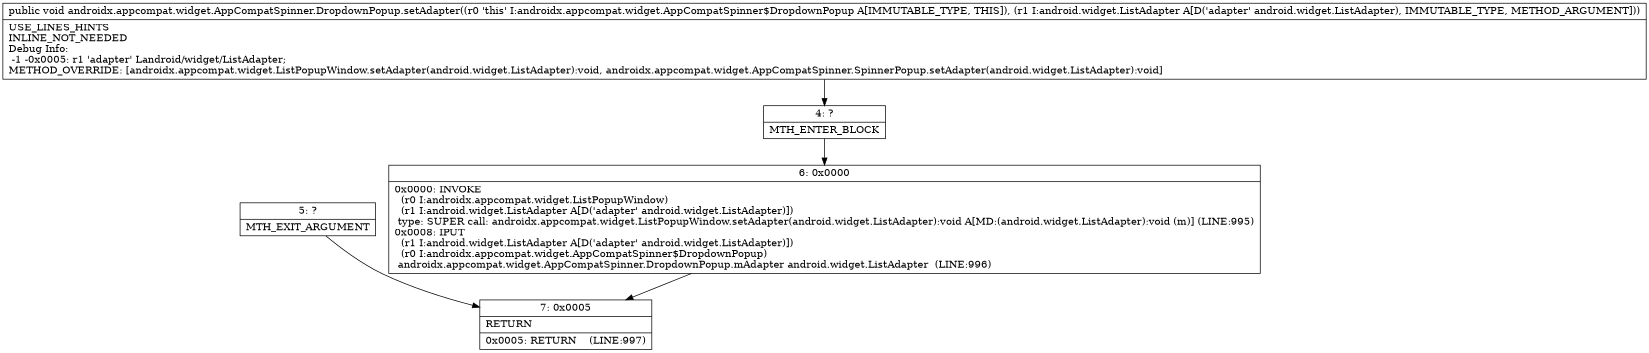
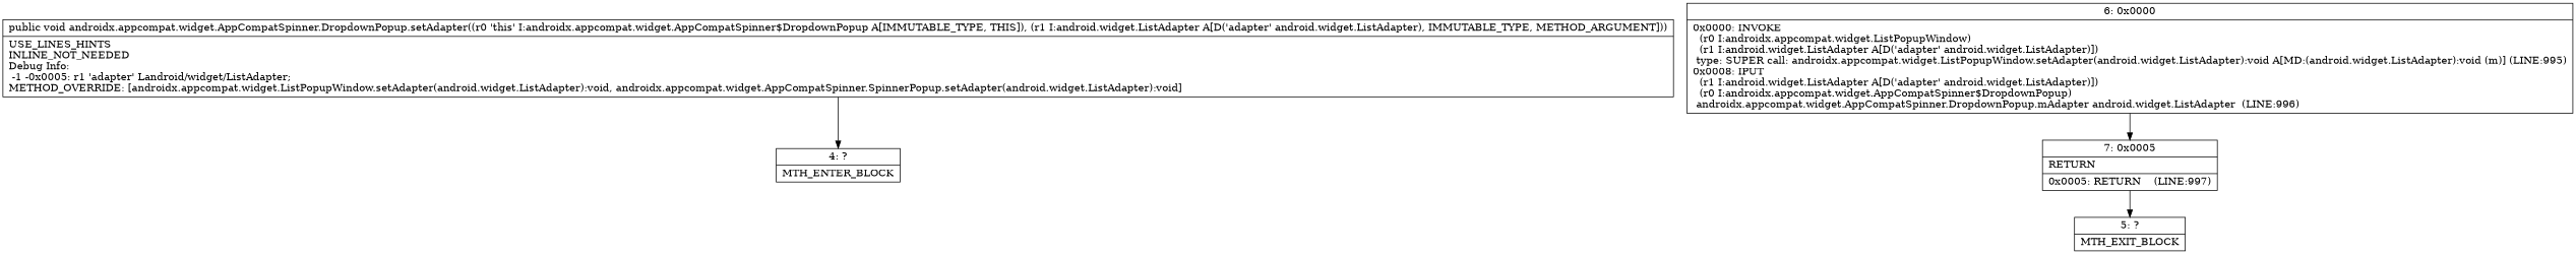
  digraph {
    node [shape=record]
    n1 [label="{4\:\ ?|MTH_ENTER_BLOCK\l}"]
    n2 [label="{6\:\ 0x0000|0x0000: INVOKE  \l  (r0 I:androidx.appcompat.widget.ListPopupWindow)\l  (r1 I:android.widget.ListAdapter A[D('adapter' android.widget.ListAdapter)])\l type: SUPER call: androidx.appcompat.widget.ListPopupWindow.setAdapter(android.widget.ListAdapter):void A[MD:(android.widget.ListAdapter):void (m)] (LINE:995)\l0x0008: IPUT  \l  (r1 I:android.widget.ListAdapter A[D('adapter' android.widget.ListAdapter)])\l  (r0 I:androidx.appcompat.widget.AppCompatSpinner$DropdownPopup)\l androidx.appcompat.widget.AppCompatSpinner.DropdownPopup.mAdapter android.widget.ListAdapter  (LINE:996)\l}"]
    n3 [label="{7\:\ 0x0005|RETURN\l|0x0005: RETURN    (LINE:997)\l}"]
-   n4 [label="{5\:\ ?|MTH_EXIT_ARGUMENT\l}"]
+   n4 [label="{5\:\ ?|MTH_EXIT_BLOCK\l}"]
    n5 [label="{public void androidx.appcompat.widget.AppCompatSpinner.DropdownPopup.setAdapter((r0 'this' I:androidx.appcompat.widget.AppCompatSpinner$DropdownPopup A[IMMUTABLE_TYPE, THIS]), (r1 I:android.widget.ListAdapter A[D('adapter' android.widget.ListAdapter), IMMUTABLE_TYPE, METHOD_ARGUMENT]))  | USE_LINES_HINTS\lINLINE_NOT_NEEDED\lDebug Info:\l  \-1 \-0x0005: r1 'adapter' Landroid\/widget\/ListAdapter;\lMETHOD_OVERRIDE: [androidx.appcompat.widget.ListPopupWindow.setAdapter(android.widget.ListAdapter):void, androidx.appcompat.widget.AppCompatSpinner.SpinnerPopup.setAdapter(android.widget.ListAdapter):void]\l}"]
-   n1 -> n2
    n2 -> n3
-   n4 -> n3
+   n3 -> n4
    n5 -> n1
  }
